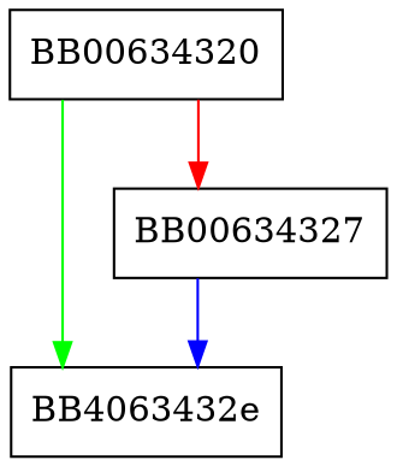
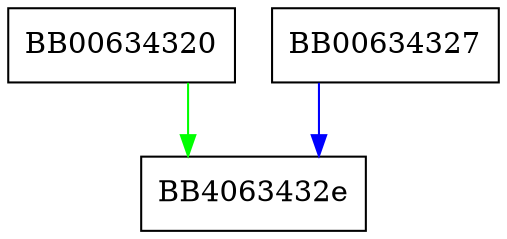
  digraph {
    splines=ortho
    node [shape=box]
    n1 [label=BB4063432e]
    BB00634320
    BB00634327
    BB00634320 -> n1 [color=green]
-   BB00634320 -> BB00634327 [color=red]
    BB00634327 -> n1 [color=blue]
  }
